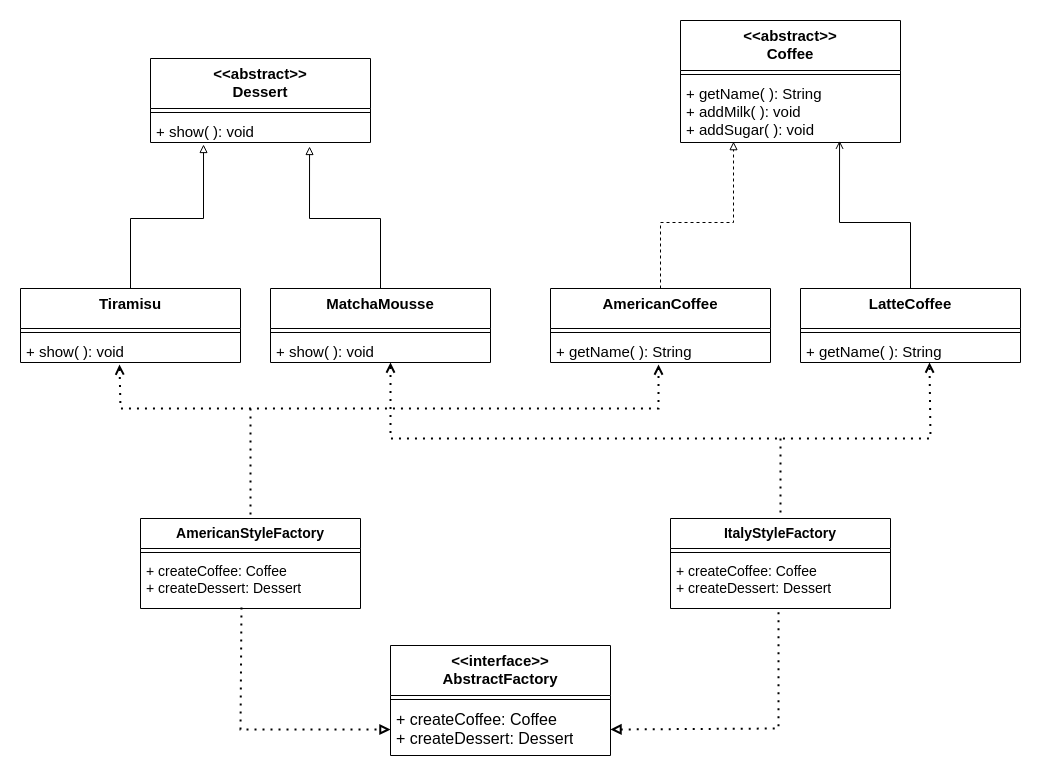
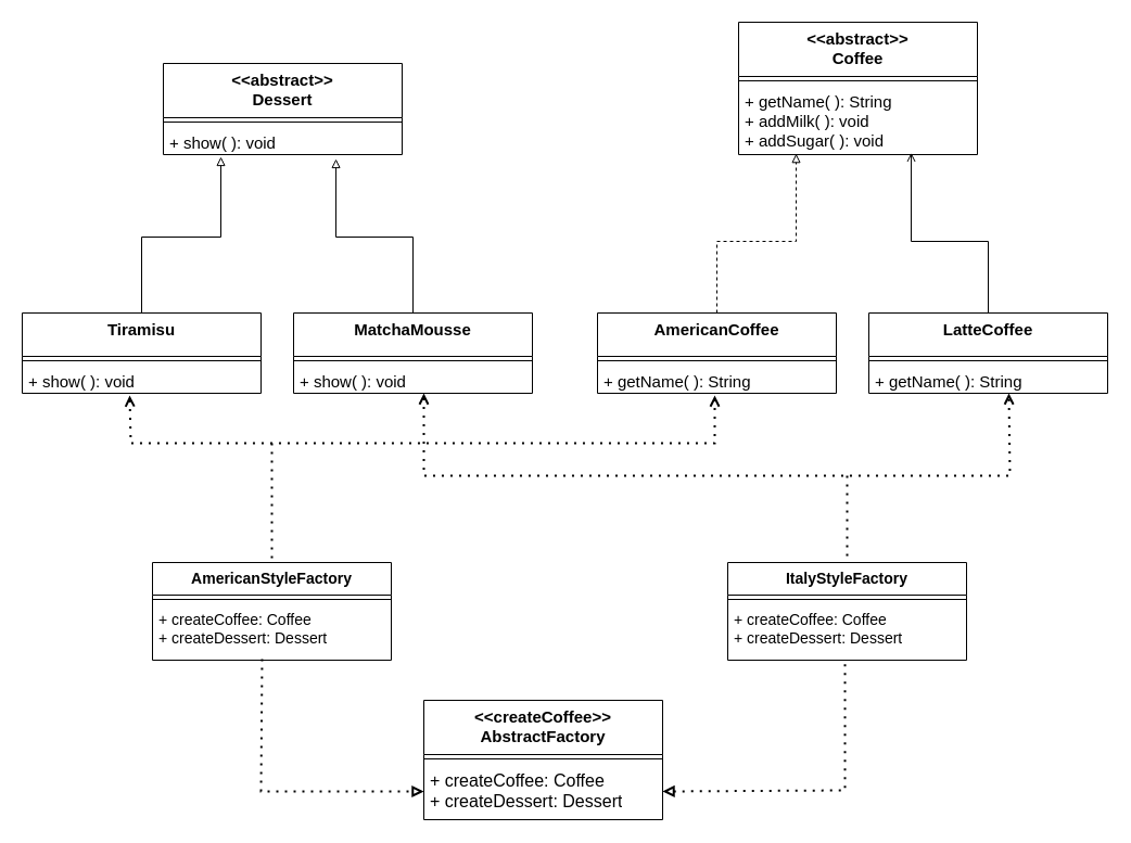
  <mxCell id="0" />
  <mxCell id="1" parent="0" />
  <mxCell id="2" value="&amp;lt;&amp;lt;abstract&amp;gt;&amp;gt;&lt;br&gt;Dessert" style="swimlane;fontStyle=1;align=center;verticalAlign=top;childLayout=stackLayout;horizontal=1;startSize=50;horizontalStack=0;resizeParent=1;resizeParentMax=0;resizeLast=0;collapsible=1;marginBottom=0;whiteSpace=wrap;html=1;fontSize=15;" vertex="1" parent="1"><mxGeometry x="150" y="58" width="220" height="84" as="geometry" /></mxCell>
  <mxCell id="3" value="" style="line;strokeWidth=1;fillColor=none;align=left;verticalAlign=middle;spacingTop=-1;spacingLeft=3;spacingRight=3;rotatable=0;labelPosition=right;points=[];portConstraint=eastwest;strokeColor=inherit;" vertex="1" parent="2"><mxGeometry y="50" width="220" height="8" as="geometry" /></mxCell>
  <mxCell id="4" value="+ show( ): void" style="text;strokeColor=none;fillColor=none;align=left;verticalAlign=top;spacingLeft=4;spacingRight=4;overflow=hidden;rotatable=0;points=[[0,0.5],[1,0.5]];portConstraint=eastwest;whiteSpace=wrap;html=1;fontSize=15;" vertex="1" parent="2"><mxGeometry y="58" width="220" height="26" as="geometry" /></mxCell>
  <mxCell id="5" value="&amp;lt;&amp;lt;abstract&amp;gt;&amp;gt;&lt;br&gt;Coffee" style="swimlane;fontStyle=1;align=center;verticalAlign=top;childLayout=stackLayout;horizontal=1;startSize=50;horizontalStack=0;resizeParent=1;resizeParentMax=0;resizeLast=0;collapsible=1;marginBottom=0;whiteSpace=wrap;html=1;fontSize=15;" vertex="1" parent="1"><mxGeometry x="680" y="20" width="220" height="122" as="geometry" /></mxCell>
  <mxCell id="6" value="" style="line;strokeWidth=1;fillColor=none;align=left;verticalAlign=middle;spacingTop=-1;spacingLeft=3;spacingRight=3;rotatable=0;labelPosition=right;points=[];portConstraint=eastwest;strokeColor=inherit;" vertex="1" parent="5"><mxGeometry y="50" width="220" height="8" as="geometry" /></mxCell>
  <mxCell id="7" value="+ getName( ): String&lt;div&gt;+ addMilk( ): void&lt;/div&gt;&lt;div&gt;+ addSugar( ): void&lt;/div&gt;" style="text;strokeColor=none;fillColor=none;align=left;verticalAlign=top;spacingLeft=4;spacingRight=4;overflow=hidden;rotatable=0;points=[[0,0.5],[1,0.5]];portConstraint=eastwest;whiteSpace=wrap;html=1;fontSize=15;" vertex="1" parent="5"><mxGeometry y="58" width="220" height="64" as="geometry" /></mxCell>
  <mxCell id="8" value="Tiramisu" style="swimlane;fontStyle=1;align=center;verticalAlign=top;childLayout=stackLayout;horizontal=1;startSize=40;horizontalStack=0;resizeParent=1;resizeParentMax=0;resizeLast=0;collapsible=1;marginBottom=0;whiteSpace=wrap;html=1;fontSize=15;" vertex="1" parent="1"><mxGeometry x="20" y="288" width="220" height="74" as="geometry" /></mxCell>
  <mxCell id="9" value="" style="line;strokeWidth=1;fillColor=none;align=left;verticalAlign=middle;spacingTop=-1;spacingLeft=3;spacingRight=3;rotatable=0;labelPosition=right;points=[];portConstraint=eastwest;strokeColor=inherit;" vertex="1" parent="8"><mxGeometry y="40" width="220" height="8" as="geometry" /></mxCell>
  <mxCell id="10" value="+ show( ): void" style="text;strokeColor=none;fillColor=none;align=left;verticalAlign=top;spacingLeft=4;spacingRight=4;overflow=hidden;rotatable=0;points=[[0,0.5],[1,0.5]];portConstraint=eastwest;whiteSpace=wrap;html=1;fontSize=15;" vertex="1" parent="8"><mxGeometry y="48" width="220" height="26" as="geometry" /></mxCell>
  <mxCell id="11" value="MatchaMousse" style="swimlane;fontStyle=1;align=center;verticalAlign=top;childLayout=stackLayout;horizontal=1;startSize=40;horizontalStack=0;resizeParent=1;resizeParentMax=0;resizeLast=0;collapsible=1;marginBottom=0;whiteSpace=wrap;html=1;fontSize=15;" vertex="1" parent="1"><mxGeometry x="270" y="288" width="220" height="74" as="geometry" /></mxCell>
  <mxCell id="12" value="" style="line;strokeWidth=1;fillColor=none;align=left;verticalAlign=middle;spacingTop=-1;spacingLeft=3;spacingRight=3;rotatable=0;labelPosition=right;points=[];portConstraint=eastwest;strokeColor=inherit;" vertex="1" parent="11"><mxGeometry y="40" width="220" height="8" as="geometry" /></mxCell>
  <mxCell id="13" value="+ show( ): void" style="text;strokeColor=none;fillColor=none;align=left;verticalAlign=top;spacingLeft=4;spacingRight=4;overflow=hidden;rotatable=0;points=[[0,0.5],[1,0.5]];portConstraint=eastwest;whiteSpace=wrap;html=1;fontSize=15;" vertex="1" parent="11"><mxGeometry y="48" width="220" height="26" as="geometry" /></mxCell>
  <mxCell id="14" value="" style="endArrow=block;html=1;rounded=0;entryX=0.241;entryY=1.077;entryDx=0;entryDy=0;entryPerimeter=0;endFill=0;exitX=0.5;exitY=0;exitDx=0;exitDy=0;" edge="1" parent="1" source="8" target="4"><mxGeometry width="50" height="50" relative="1" as="geometry"><mxPoint x="550" y="508" as="sourcePoint" /><mxPoint x="600" y="458" as="targetPoint" /><Array as="points"><mxPoint x="130" y="218" /><mxPoint x="203" y="218" /></Array></mxGeometry></mxCell>
  <mxCell id="15" value="" style="endArrow=block;html=1;rounded=0;endFill=0;entryX=0.723;entryY=1.154;entryDx=0;entryDy=0;entryPerimeter=0;exitX=0.5;exitY=0;exitDx=0;exitDy=0;" edge="1" parent="1" source="11" target="4"><mxGeometry width="50" height="50" relative="1" as="geometry"><mxPoint x="550" y="508" as="sourcePoint" /><mxPoint x="600" y="458" as="targetPoint" /><Array as="points"><mxPoint x="380" y="218" /><mxPoint x="309" y="218" /></Array></mxGeometry></mxCell>
  <mxCell id="16" value="AmericanCoffee" style="swimlane;fontStyle=1;align=center;verticalAlign=top;childLayout=stackLayout;horizontal=1;startSize=40;horizontalStack=0;resizeParent=1;resizeParentMax=0;resizeLast=0;collapsible=1;marginBottom=0;whiteSpace=wrap;html=1;fontSize=15;" vertex="1" parent="1"><mxGeometry x="550" y="288" width="220" height="74" as="geometry" /></mxCell>
  <mxCell id="17" value="" style="line;strokeWidth=1;fillColor=none;align=left;verticalAlign=middle;spacingTop=-1;spacingLeft=3;spacingRight=3;rotatable=0;labelPosition=right;points=[];portConstraint=eastwest;strokeColor=inherit;" vertex="1" parent="16"><mxGeometry y="40" width="220" height="8" as="geometry" /></mxCell>
  <mxCell id="18" value="+ getName( ): String" style="text;strokeColor=none;fillColor=none;align=left;verticalAlign=top;spacingLeft=4;spacingRight=4;overflow=hidden;rotatable=0;points=[[0,0.5],[1,0.5]];portConstraint=eastwest;whiteSpace=wrap;html=1;fontSize=15;" vertex="1" parent="16"><mxGeometry y="48" width="220" height="26" as="geometry" /></mxCell>
  <mxCell id="19" value="LatteCoffee" style="swimlane;fontStyle=1;align=center;verticalAlign=top;childLayout=stackLayout;horizontal=1;startSize=40;horizontalStack=0;resizeParent=1;resizeParentMax=0;resizeLast=0;collapsible=1;marginBottom=0;whiteSpace=wrap;html=1;fontSize=15;" vertex="1" parent="1"><mxGeometry x="800" y="288" width="220" height="74" as="geometry" /></mxCell>
  <mxCell id="20" value="" style="line;strokeWidth=1;fillColor=none;align=left;verticalAlign=middle;spacingTop=-1;spacingLeft=3;spacingRight=3;rotatable=0;labelPosition=right;points=[];portConstraint=eastwest;strokeColor=inherit;" vertex="1" parent="19"><mxGeometry y="40" width="220" height="8" as="geometry" /></mxCell>
  <mxCell id="21" value="+ getName( ): String" style="text;strokeColor=none;fillColor=none;align=left;verticalAlign=top;spacingLeft=4;spacingRight=4;overflow=hidden;rotatable=0;points=[[0,0.5],[1,0.5]];portConstraint=eastwest;whiteSpace=wrap;html=1;fontSize=15;" vertex="1" parent="19"><mxGeometry y="48" width="220" height="26" as="geometry" /></mxCell>
  <mxCell id="22" value="" style="endArrow=block;html=1;rounded=0;endFill=0;exitX=0.5;exitY=0;exitDx=0;exitDy=0;entryX=0.241;entryY=0.987;entryDx=0;entryDy=0;entryPerimeter=0;dashed=1;" edge="1" parent="1" source="16" target="7"><mxGeometry width="50" height="50" relative="1" as="geometry"><mxPoint x="660" y="292" as="sourcePoint" /><mxPoint x="733" y="148" as="targetPoint" /><Array as="points"><mxPoint x="660" y="222" /><mxPoint x="733" y="222" /></Array></mxGeometry></mxCell>
  <mxCell id="23" value="" style="endArrow=open;html=1;rounded=0;endFill=0;entryX=0.723;entryY=0.974;entryDx=0;entryDy=0;entryPerimeter=0;exitX=0.5;exitY=0;exitDx=0;exitDy=0;" edge="1" parent="1" source="19" target="7"><mxGeometry width="50" height="50" relative="1" as="geometry"><mxPoint x="910" y="292" as="sourcePoint" /><mxPoint x="839" y="150" as="targetPoint" /><Array as="points"><mxPoint x="910" y="222" /><mxPoint x="839" y="222" /></Array></mxGeometry></mxCell>
  <mxCell id="24" value="AmericanStyleFactory" style="swimlane;fontStyle=1;align=center;verticalAlign=top;childLayout=stackLayout;horizontal=1;startSize=30;horizontalStack=0;resizeParent=1;resizeParentMax=0;resizeLast=0;collapsible=1;marginBottom=0;whiteSpace=wrap;html=1;fontSize=14;" vertex="1" parent="1"><mxGeometry x="140" y="518" width="220" height="90" as="geometry" /></mxCell>
  <mxCell id="25" value="" style="line;strokeWidth=1;fillColor=none;align=left;verticalAlign=middle;spacingTop=-1;spacingLeft=3;spacingRight=3;rotatable=0;labelPosition=right;points=[];portConstraint=eastwest;strokeColor=inherit;" vertex="1" parent="24"><mxGeometry y="30" width="220" height="8" as="geometry" /></mxCell>
  <mxCell id="26" value="+ createCoffee: Coffee&lt;div&gt;+ createDessert: Dessert&lt;/div&gt;" style="text;strokeColor=none;fillColor=none;align=left;verticalAlign=top;spacingLeft=4;spacingRight=4;overflow=hidden;rotatable=0;points=[[0,0.5],[1,0.5]];portConstraint=eastwest;whiteSpace=wrap;html=1;fontSize=14;" vertex="1" parent="24"><mxGeometry y="38" width="220" height="52" as="geometry" /></mxCell>
- <mxCell id="27" value="&amp;lt;&amp;lt;interface&amp;gt;&amp;gt;&lt;br&gt;AbstractFactory" style="swimlane;fontStyle=1;align=center;verticalAlign=top;childLayout=stackLayout;horizontal=1;startSize=50;horizontalStack=0;resizeParent=1;resizeParentMax=0;resizeLast=0;collapsible=1;marginBottom=0;whiteSpace=wrap;html=1;fontSize=15;" vertex="1" parent="1"><mxGeometry x="390" y="645" width="220" height="110" as="geometry" /></mxCell>
+ <mxCell id="27" value="&amp;lt;&amp;lt;createCoffee&amp;gt;&amp;gt;&lt;br&gt;AbstractFactory" style="swimlane;fontStyle=1;align=center;verticalAlign=top;childLayout=stackLayout;horizontal=1;startSize=50;horizontalStack=0;resizeParent=1;resizeParentMax=0;resizeLast=0;collapsible=1;marginBottom=0;whiteSpace=wrap;html=1;fontSize=15;" vertex="1" parent="1"><mxGeometry x="390" y="645" width="220" height="110" as="geometry" /></mxCell>
  <mxCell id="28" value="" style="line;strokeWidth=1;fillColor=none;align=left;verticalAlign=middle;spacingTop=-1;spacingLeft=3;spacingRight=3;rotatable=0;labelPosition=right;points=[];portConstraint=eastwest;strokeColor=inherit;" vertex="1" parent="27"><mxGeometry y="50" width="220" height="8" as="geometry" /></mxCell>
  <mxCell id="29" value="&lt;span&gt;+ createCoffee: Coffee&lt;/span&gt;&lt;div&gt;+ createDessert: Dessert&lt;/div&gt;" style="text;strokeColor=none;fillColor=none;align=left;verticalAlign=top;spacingLeft=4;spacingRight=4;overflow=hidden;rotatable=0;points=[[0,0.5],[1,0.5]];portConstraint=eastwest;whiteSpace=wrap;html=1;fontSize=16;" vertex="1" parent="27"><mxGeometry y="58" width="220" height="52" as="geometry" /></mxCell>
  <mxCell id="30" value="ItalyStyleFactory" style="swimlane;fontStyle=1;align=center;verticalAlign=top;childLayout=stackLayout;horizontal=1;startSize=30;horizontalStack=0;resizeParent=1;resizeParentMax=0;resizeLast=0;collapsible=1;marginBottom=0;whiteSpace=wrap;html=1;fontSize=14;" vertex="1" parent="1"><mxGeometry x="670" y="518" width="220" height="90" as="geometry" /></mxCell>
  <mxCell id="31" value="" style="line;strokeWidth=1;fillColor=none;align=left;verticalAlign=middle;spacingTop=-1;spacingLeft=3;spacingRight=3;rotatable=0;labelPosition=right;points=[];portConstraint=eastwest;strokeColor=inherit;" vertex="1" parent="30"><mxGeometry y="30" width="220" height="8" as="geometry" /></mxCell>
  <mxCell id="32" value="+ createCoffee: Coffee&lt;div&gt;+ createDessert: Dessert&lt;/div&gt;" style="text;strokeColor=none;fillColor=none;align=left;verticalAlign=top;spacingLeft=4;spacingRight=4;overflow=hidden;rotatable=0;points=[[0,0.5],[1,0.5]];portConstraint=eastwest;whiteSpace=wrap;html=1;fontSize=14;" vertex="1" parent="30"><mxGeometry y="38" width="220" height="52" as="geometry" /></mxCell>
  <mxCell id="33" value="" style="endArrow=open;dashed=1;html=1;dashPattern=1 3;strokeWidth=2;rounded=0;entryX=0.491;entryY=1.077;entryDx=0;entryDy=0;entryPerimeter=0;exitX=0.45;exitY=1.077;exitDx=0;exitDy=0;exitPerimeter=0;endFill=0;startArrow=open;startFill=0;" edge="1" parent="1" source="10" target="18"><mxGeometry width="50" height="50" relative="1" as="geometry"><mxPoint x="140" y="378" as="sourcePoint" /><mxPoint x="540" y="458" as="targetPoint" /><Array as="points"><mxPoint x="120" y="408" /><mxPoint x="658" y="408" /></Array></mxGeometry></mxCell>
  <mxCell id="34" value="" style="endArrow=open;dashed=1;html=1;dashPattern=1 3;strokeWidth=2;rounded=0;entryX=0.491;entryY=1.077;entryDx=0;entryDy=0;entryPerimeter=0;exitX=0.45;exitY=1.077;exitDx=0;exitDy=0;exitPerimeter=0;startArrow=open;startFill=0;endFill=0;" edge="1" parent="1"><mxGeometry width="50" height="50" relative="1" as="geometry"><mxPoint x="390" y="362" as="sourcePoint" /><mxPoint x="929" y="362" as="targetPoint" /><Array as="points"><mxPoint x="390" y="438" /><mxPoint x="930" y="438" /></Array></mxGeometry></mxCell>
  <mxCell id="35" value="" style="endArrow=block;dashed=1;html=1;dashPattern=1 3;strokeWidth=2;rounded=0;exitX=0.459;exitY=0.981;exitDx=0;exitDy=0;exitPerimeter=0;entryX=0;entryY=0.5;entryDx=0;entryDy=0;endFill=0;" edge="1" parent="1" source="26" target="29"><mxGeometry width="50" height="50" relative="1" as="geometry"><mxPoint x="490" y="508" as="sourcePoint" /><mxPoint x="540" y="458" as="targetPoint" /><Array as="points"><mxPoint x="240" y="729" /></Array></mxGeometry></mxCell>
  <mxCell id="36" value="" style="endArrow=none;dashed=1;html=1;dashPattern=1 3;strokeWidth=2;rounded=0;entryX=0.491;entryY=1.038;entryDx=0;entryDy=0;entryPerimeter=0;exitX=1;exitY=0.5;exitDx=0;exitDy=0;startArrow=block;startFill=0;" edge="1" parent="1" source="29" target="32"><mxGeometry width="50" height="50" relative="1" as="geometry"><mxPoint x="490" y="608" as="sourcePoint" /><mxPoint x="540" y="558" as="targetPoint" /><Array as="points"><mxPoint x="778" y="728" /></Array></mxGeometry></mxCell>
  <mxCell id="37" value="" style="endArrow=none;dashed=1;html=1;dashPattern=1 3;strokeWidth=2;rounded=0;entryX=0.5;entryY=0;entryDx=0;entryDy=0;" edge="1" parent="1" target="24"><mxGeometry width="50" height="50" relative="1" as="geometry"><mxPoint x="250" y="408" as="sourcePoint" /><mxPoint x="540" y="558" as="targetPoint" /></mxGeometry></mxCell>
  <mxCell id="38" value="" style="endArrow=none;dashed=1;html=1;dashPattern=1 3;strokeWidth=2;rounded=0;entryX=0.5;entryY=0;entryDx=0;entryDy=0;" edge="1" parent="1" target="30"><mxGeometry width="50" height="50" relative="1" as="geometry"><mxPoint x="780" y="438" as="sourcePoint" /><mxPoint x="540" y="558" as="targetPoint" /></mxGeometry></mxCell>
